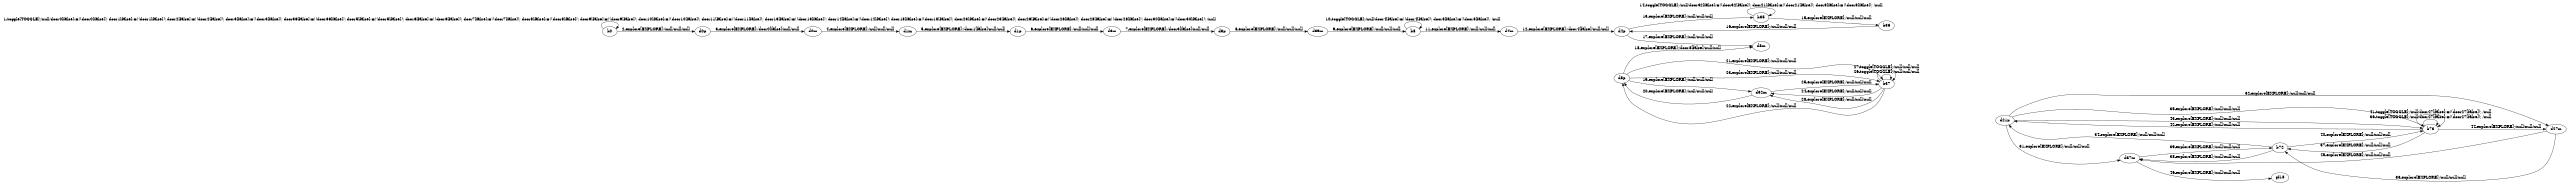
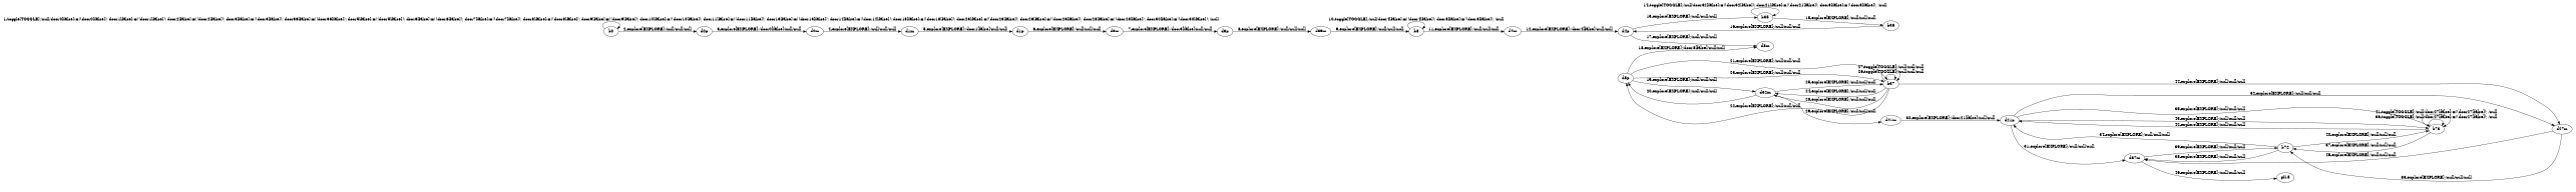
  digraph {
    rankdir=LR
    b0
    d0p
    d0m
    d1m
    d1p
    d3m
    d3p
    d39m
    b8
    d4m
    d4p
    b35
    d8m
    b36
    d8p
    d32m
    b37
+   d21m
    d21p
    d37m
    b73
    d27m
    b72
    gf18
    b0 -> b0 [label="1-toggle[TOGGLE];/null/door0[false]:=!(door0[false]); door1[false]:=!(door1[false]); door2[false]:=!(door2[false]); door3[false]:=!(door3[false]); door36[false]:=!(door36[false]); door5[false]:=!(door5[false]); door6[false]:=!(door6[false]); door7[false]:=!(door7[false]); door8[false]:=!(door8[false]); door9[false]:=!(door9[false]); door10[false]:=!(door10[false]); door11[false]:=!(door11[false]); door13[false]:=!(door13[false]); door14[false]:=!(door14[false]); door18[false]:=!(door18[false]); door23[false]:=!(door23[false]); door26[false]:=!(door26[false]); door28[false]:=!(door28[false]); door30[false]:=!(door30[false]); /null"]
    b0 -> d0p [label="2-explore[EXPLORE];/null/null/null"]
    d0p -> d0m [label="3-explore[EXPLORE];/door0[false]/null/null"]
    d0m -> d1m [label="4-explore[EXPLORE];/null/null/null"]
    d1m -> d1p [label="5-explore[EXPLORE];/door1[false]/null/null"]
    d1p -> d3m [label="6-explore[EXPLORE];/null/null/null"]
    d3m -> d3p [label="7-explore[EXPLORE];/door3[false]/null/null"]
    d3p -> d39m [label="8-explore[EXPLORE];/null/null/null"]
    d39m -> b8 [label="9-explore[EXPLORE];/null/null/null"]
    b8 -> b8 [label="10-toggle[TOGGLE];/null/door4[false]:=!(door4[false]); door8[false]:=!(door8[false]); /null"]
    b8 -> d4m [label="11-explore[EXPLORE];/null/null/null"]
    d4m -> d4p [label="12-explore[EXPLORE];/door4[false]/null/null"]
    d4p -> b35 [label="13-explore[EXPLORE];/null/null/null"]
    d4p -> d8m [label="17-explore[EXPLORE];/null/null/null"]
    b35 -> b35 [label="14-toggle[TOGGLE];/null/door32[false]:=!(door32[false]); door21[false]:=!(door21[false]); door8[false]:=!(door8[false]); /null"]
    b35 -> b36 [label="15-explore[EXPLORE];/null/null/null"]
    b36 -> d4p [label="16-explore[EXPLORE];/null/null/null"]
    d8p -> d8m [label="18-explore[EXPLORE];/door8[false]/null/null"]
    d8p -> d32m [label="19-explore[EXPLORE];/null/null/null"]
    d8p -> b37 [label="21-explore[EXPLORE];/null/null/null"]
    d8p -> b37 [label="23-explore[EXPLORE];/null/null/null"]
    d32m -> d8p [label="20-explore[EXPLORE];/null/null/null"]
    d32m -> b37 [label="25-explore[EXPLORE];/null/null/null"]
+   d32m -> d21m [label="29-explore[EXPLORE];/null/null/null"]
    b37 -> d8p [label="22-explore[EXPLORE];/null/null/null"]
    b37 -> d32m [label="24-explore[EXPLORE];/null/null/null"]
    b37 -> d32m [label="28-explore[EXPLORE];/null/null/null"]
    b37 -> b37 [label="26-toggle[TOGGLE];/null/null/null"]
    b37 -> b37 [label="27-toggle[TOGGLE];/null/null/null"]
+   d21m -> d21p [label="30-explore[EXPLORE];/door21[false]/null/null"]
    d21p -> d37m [label="31-explore[EXPLORE];/null/null/null"]
    d21p -> b73 [label="35-explore[EXPLORE];/null/null/null"]
    d21p -> b73 [label="43-explore[EXPLORE];/null/null/null"]
    d21p -> d27m [label="32-explore[EXPLORE];/null/null/null"]
    d37m -> b72 [label="39-explore[EXPLORE];/null/null/null"]
    d37m -> gf18 [label="46-explore[EXPLORE];/null/null/null"]
    b73 -> d21p [label="42-explore[EXPLORE];/null/null/null"]
    b73 -> b73 [label="36-toggle[TOGGLE];/null/door27[false]:=!(door27[false]); /null"]
    b73 -> b73 [label="41-toggle[TOGGLE];/null/door27[false]:=!(door27[false]); /null"]
-   b73 -> d27m [label="44-explore[EXPLORE];/null/null/null"]
+   b37 -> d27m [label="44-explore[EXPLORE];/null/null/null"]
    b73 -> b72 [label="37-explore[EXPLORE];/null/null/null"]
    d27m -> d37m [label="45-explore[EXPLORE];/null/null/null"]
    d27m -> b72 [label="33-explore[EXPLORE];/null/null/null"]
    b72 -> d21p [label="34-explore[EXPLORE];/null/null/null"]
    b72 -> d37m [label="38-explore[EXPLORE];/null/null/null"]
    b72 -> b73 [label="40-explore[EXPLORE];/null/null/null"]
  }
